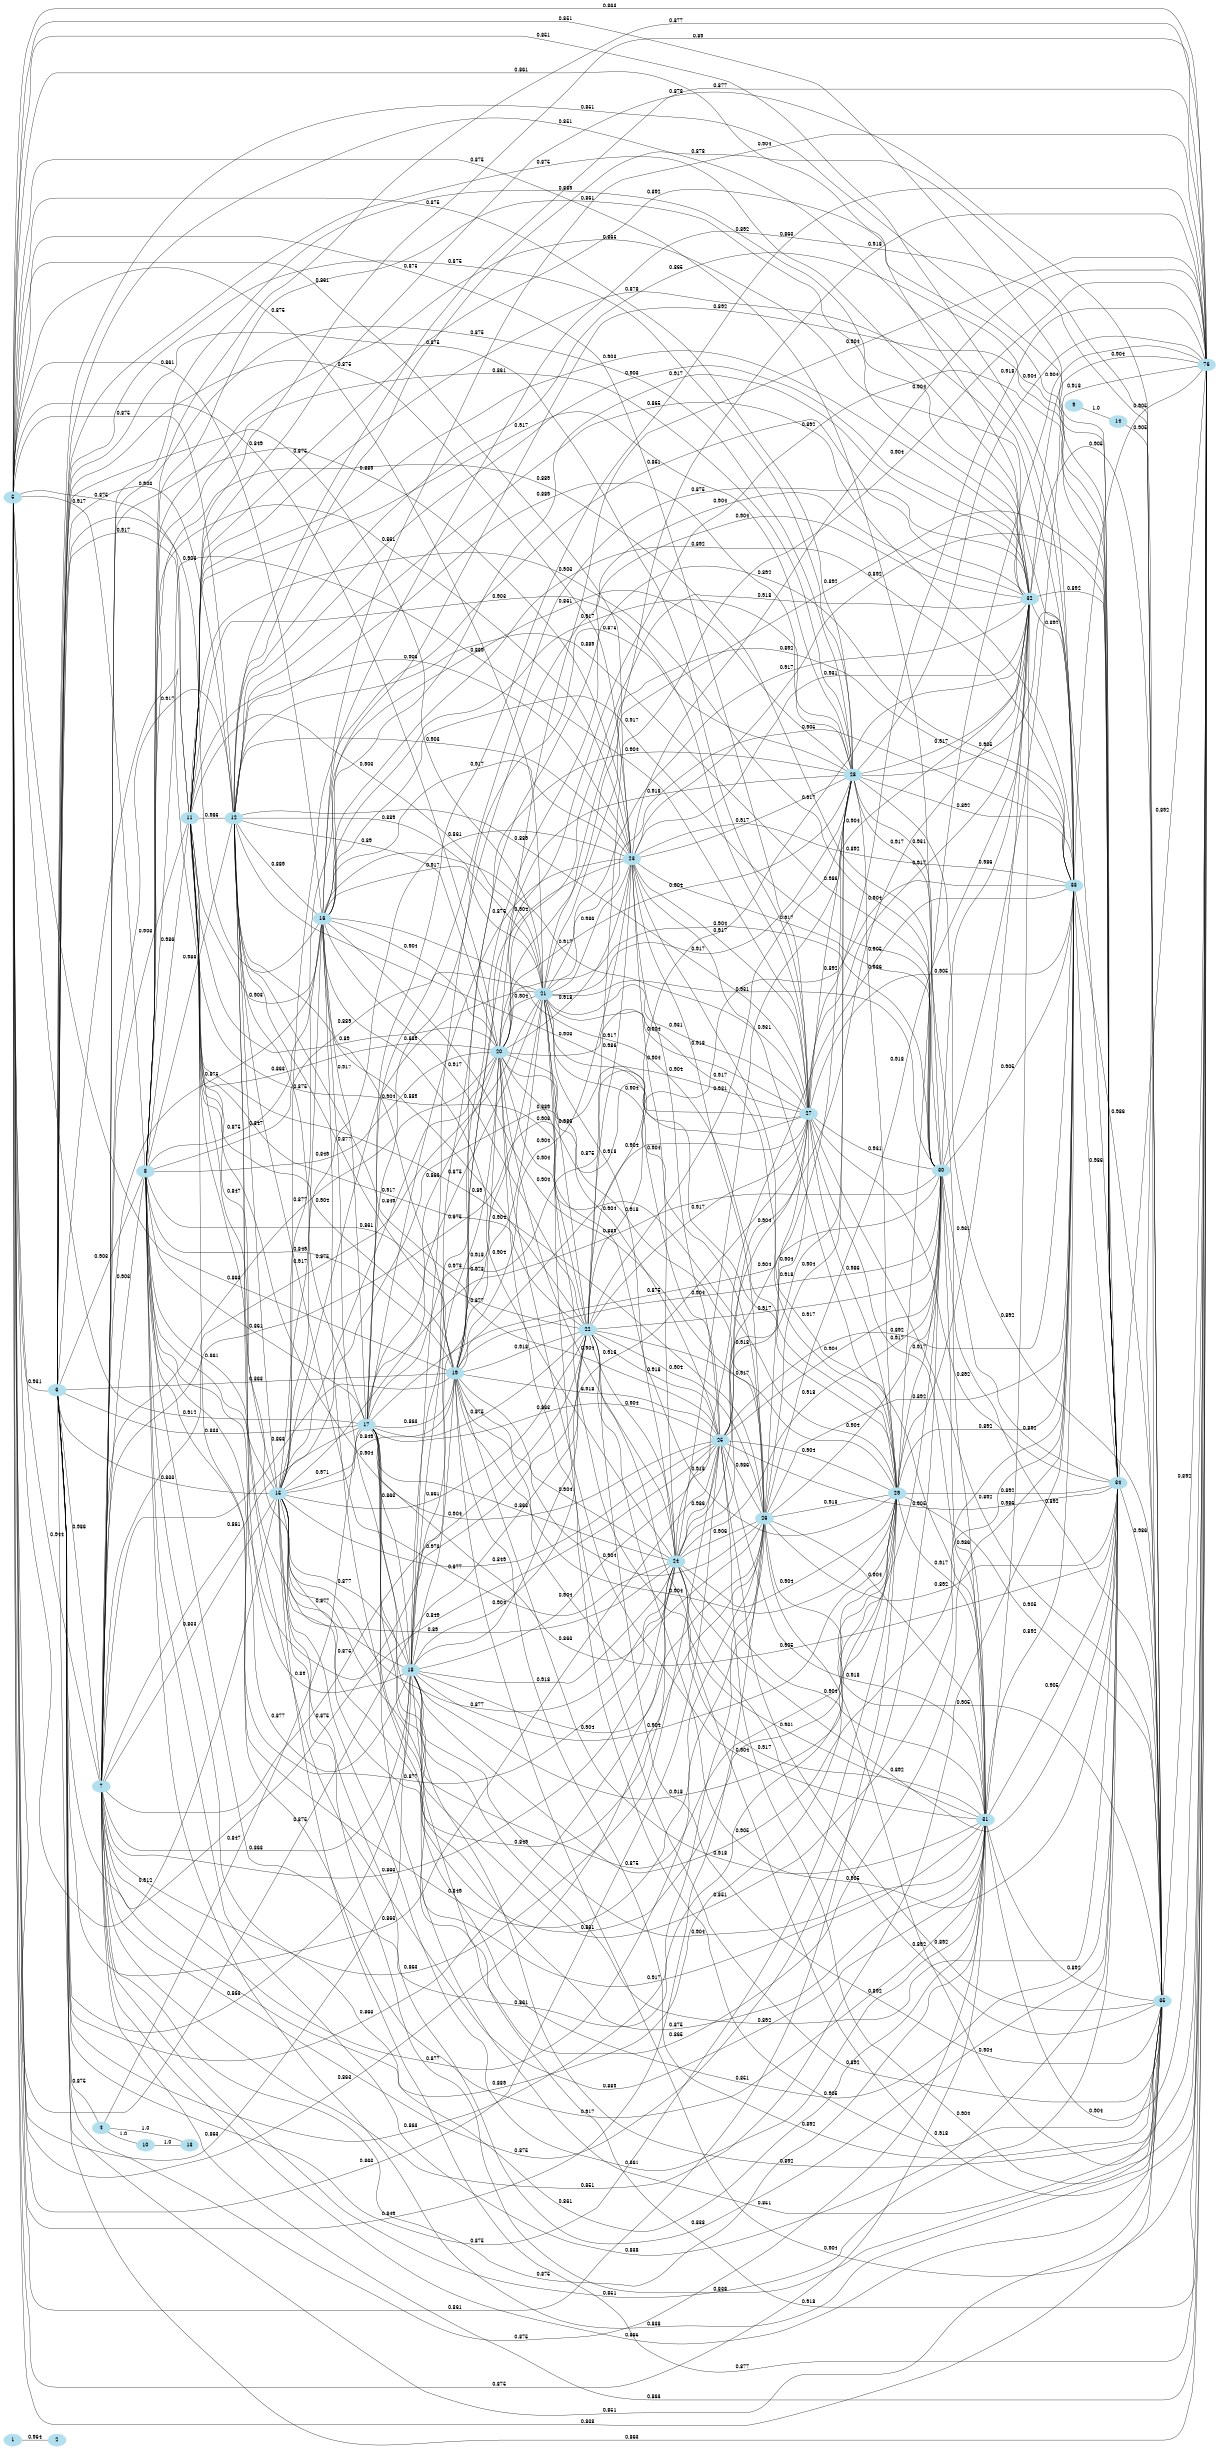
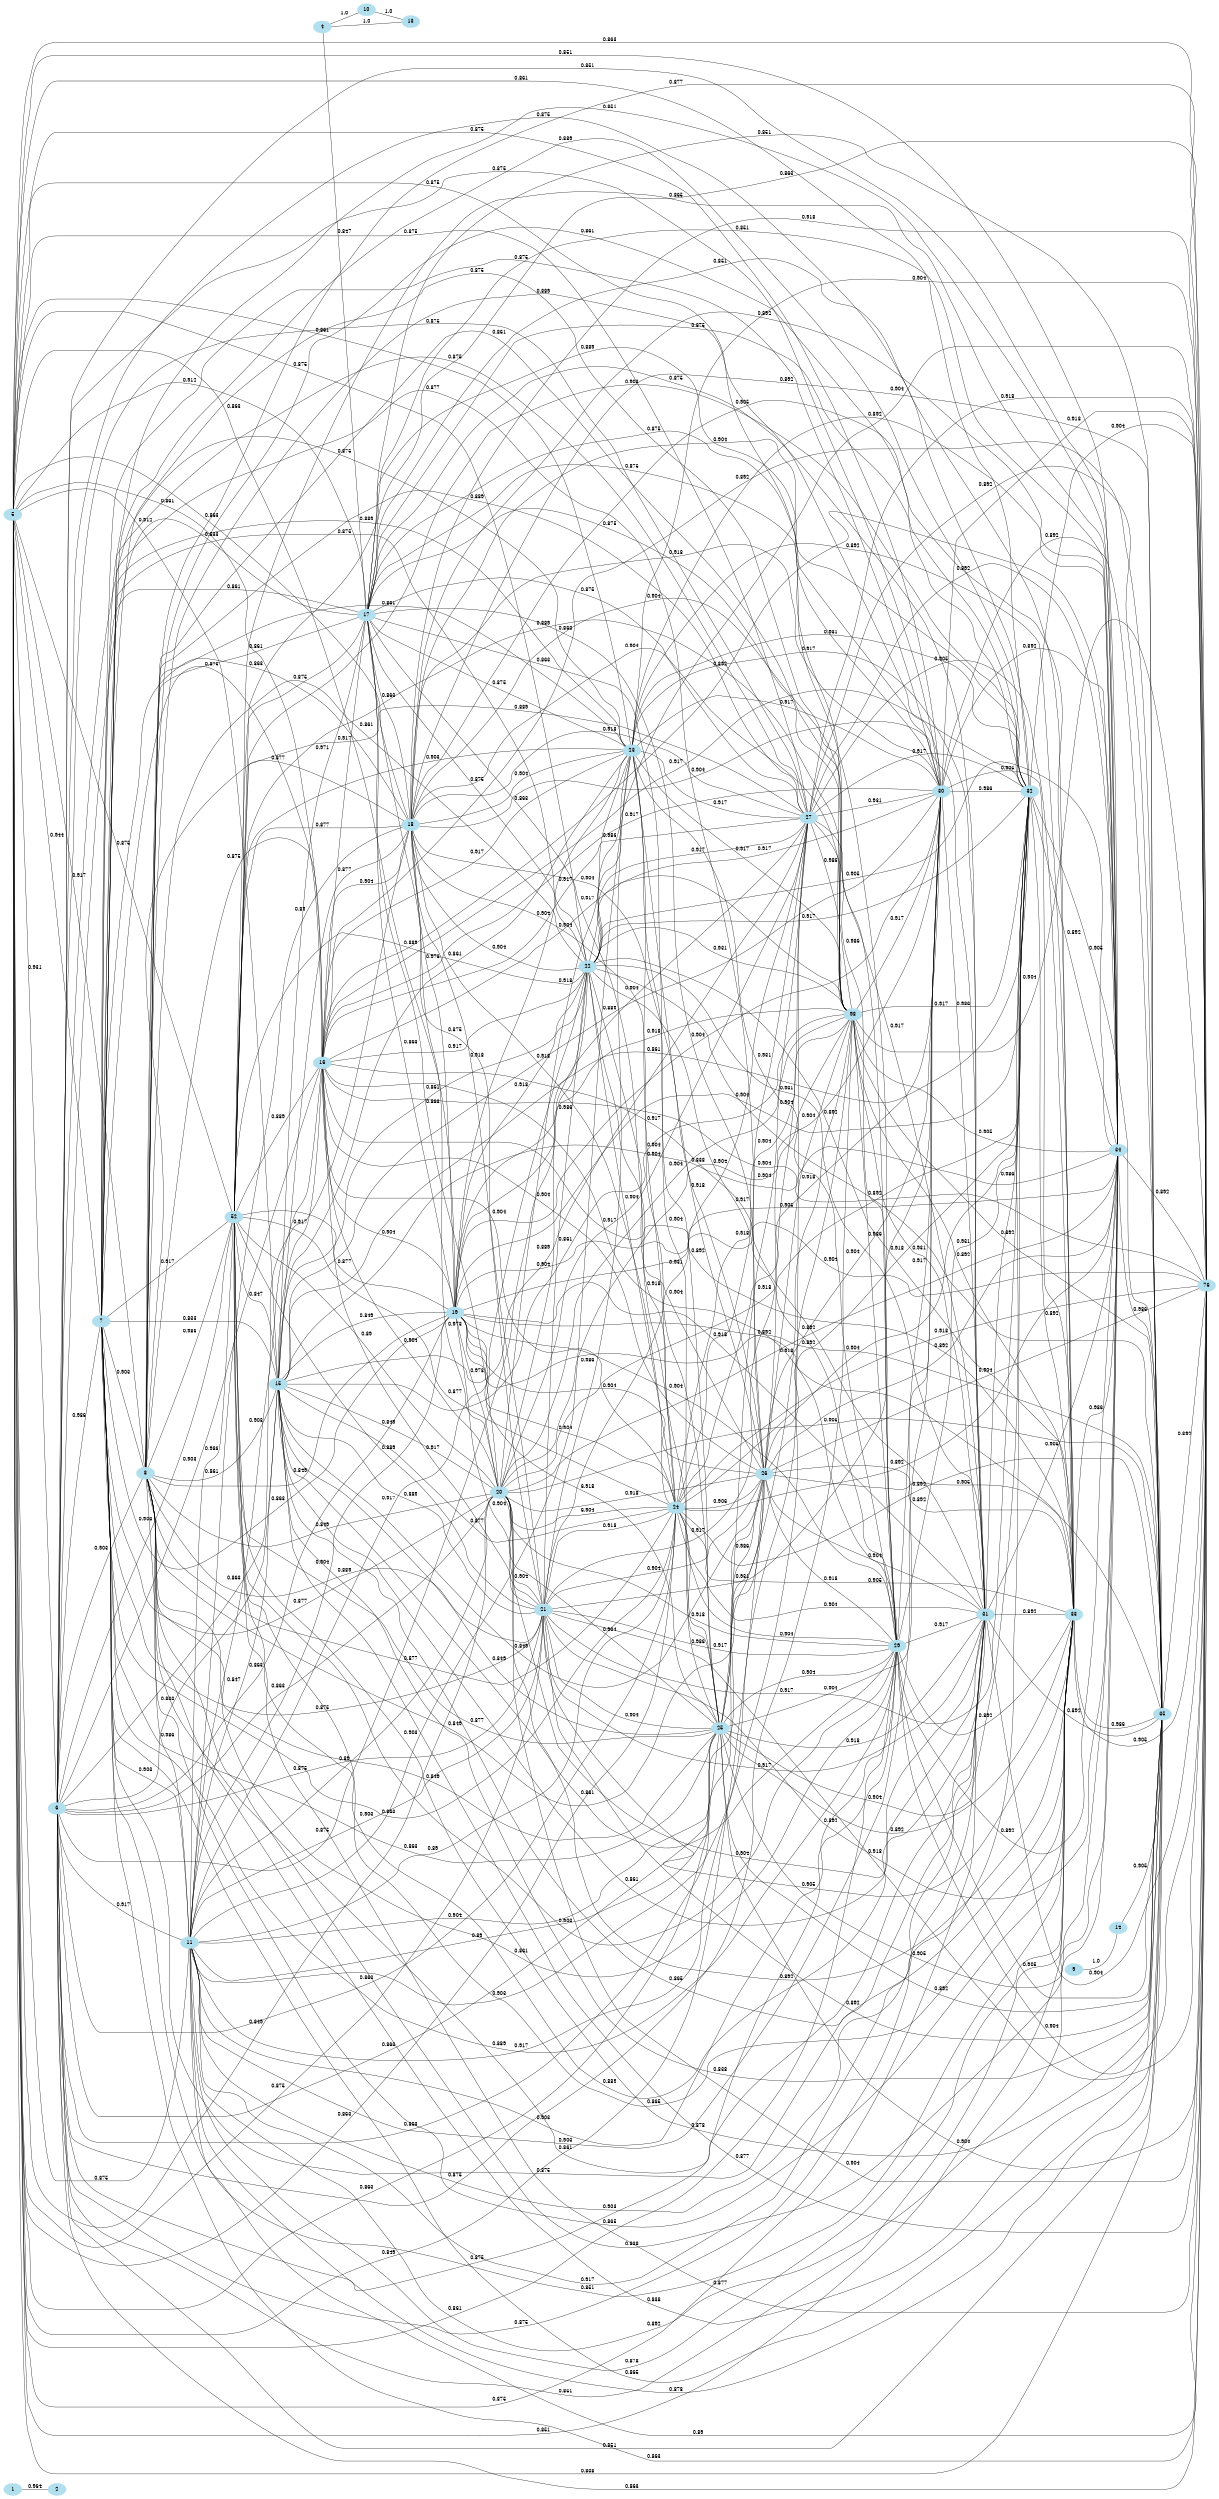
  graph {
    rankdir=LR
    node [color=lightblue2 style=filled]
    1
    2
    4
    10
    13
    17
    5
    6
    7
    8
    11
-   12
+   12 [label=52]
    15
    16
    18
    19
    20
    21
    22
    23
    24
    25
    26
    27
-   28
+   28 [label=98]
    29
    30
    31
    32
    33
    34
    35
    n33 [label=76]
    9
    14
    1 -- 2 [label=0.964]
    4 -- 10 [label=1.0]
    4 -- 13 [label=1.0]
    4 -- 17 [label=0.847]
    10 -- 13 [label=1.0]
    17 -- 18 [label=0.863]
    17 -- 19 [label=0.863]
    17 -- 20 [label=0.863]
    17 -- 21 [label=0.875]
    17 -- 22 [label=0.875]
    17 -- 23 [label=0.875]
    17 -- 24 [label=0.863]
    17 -- 25 [label=0.863]
    17 -- 26 [label=0.863]
    17 -- 27 [label=0.875]
    17 -- 28 [label=0.875]
    17 -- 29 [label=0.875]
    17 -- 30 [label=0.875]
    17 -- 31 [label=0.875]
    17 -- 32 [label=0.875]
    17 -- 33 [label=0.851]
    17 -- 34 [label=0.851]
    17 -- 35 [label=0.851]
    17 -- n33 [label=0.863]
    5 -- 17 [label=0.912]
    5 -- 6 [label=0.931]
    5 -- 7 [label=0.944]
    5 -- 8 [label=0.917]
    5 -- 11 [label=0.875]
    5 -- 12 [label=0.875]
    5 -- 15 [label=0.912]
    5 -- 16 [label=0.861]
    5 -- 18 [label=0.863]
    5 -- 19 [label=0.863]
    5 -- 20 [label=0.849]
    5 -- 21 [label=0.875]
    5 -- 22 [label=0.875]
    5 -- 23 [label=0.861]
    5 -- 24 [label=0.863]
    5 -- 25 [label=0.863]
    5 -- 26 [label=0.849]
    5 -- 27 [label=0.875]
    5 -- 28 [label=0.875]
    5 -- 29 [label=0.861]
    5 -- 30 [label=0.875]
    5 -- 31 [label=0.875]
    5 -- 32 [label=0.861]
    5 -- 33 [label=0.851]
    5 -- 34 [label=0.851]
    5 -- 35 [label=0.838]
    5 -- n33 [label=0.863]
    6 -- 17 [label=0.833]
    6 -- 7 [label=0.986]
    6 -- 8 [label=0.903]
    6 -- 11 [label=0.917]
    6 -- 12 [label=0.903]
    6 -- 15 [label=0.833]
    6 -- 16 [label=0.903]
    6 -- 18 [label=0.863]
    6 -- 19 [label=0.863]
    6 -- 20 [label=0.863]
    6 -- 21 [label=0.875]
    6 -- 22 [label=0.875]
    6 -- 23 [label=0.875]
    6 -- 24 [label=0.863]
    6 -- 25 [label=0.863]
    6 -- 26 [label=0.863]
    6 -- 27 [label=0.875]
    6 -- 28 [label=0.875]
    6 -- 29 [label=0.875]
-   6 -- 4 [label=0.875]
+   6 -- 30 [label=0.875]
    6 -- 31 [label=0.875]
    6 -- 32 [label=0.875]
    6 -- 33 [label=0.851]
    6 -- 34 [label=0.851]
    6 -- 35 [label=0.851]
    6 -- n33 [label=0.863]
    7 -- 17 [label=0.861]
    7 -- 8 [label=0.903]
    7 -- 11 [label=0.903]
    7 -- 12 [label=0.917]
    7 -- 15 [label=0.833]
    7 -- 16 [label=0.875]
    7 -- 18 [label=0.863]
    7 -- 19 [label=0.863]
    7 -- 20 [label=0.877]
    7 -- 21 [label=0.875]
    7 -- 22 [label=0.875]
    7 -- 23 [label=0.889]
    7 -- 24 [label=0.863]
    7 -- 25 [label=0.863]
    7 -- 26 [label=0.877]
    7 -- 27 [label=0.875]
    7 -- 28 [label=0.875]
    7 -- 29 [label=0.889]
    7 -- 30 [label=0.875]
    7 -- 31 [label=0.875]
    7 -- 32 [label=0.889]
    7 -- 33 [label=0.851]
    7 -- 34 [label=0.851]
    7 -- 35 [label=0.865]
    7 -- n33 [label=0.863]
    8 -- 17 [label=0.861]
    8 -- 11 [label=0.986]
    8 -- 12 [label=0.986]
    8 -- 15 [label=0.861]
    8 -- 16 [label=0.875]
    8 -- 18 [label=0.877]
    8 -- 19 [label=0.849]
    8 -- 20 [label=0.849]
    8 -- 21 [label=0.889]
    8 -- 22 [label=0.861]
    8 -- 23 [label=0.861]
    8 -- 24 [label=0.877]
    8 -- 25 [label=0.849]
    8 -- 26 [label=0.849]
    8 -- 27 [label=0.889]
    8 -- 28 [label=0.861]
    8 -- 29 [label=0.861]
    8 -- 30 [label=0.889]
    8 -- 31 [label=0.861]
    8 -- 32 [label=0.861]
    8 -- 33 [label=0.865]
    8 -- 34 [label=0.838]
    8 -- 35 [label=0.838]
    8 -- n33 [label=0.877]
    11 -- 12 [label=0.986]
    11 -- 15 [label=0.847]
    11 -- 16 [label=0.903]
    11 -- 18 [label=0.89]
    11 -- 19 [label=0.904]
    11 -- 20 [label=0.89]
    11 -- 21 [label=0.903]
    11 -- 22 [label=0.917]
    11 -- 23 [label=0.903]
    11 -- 24 [label=0.89]
    11 -- 25 [label=0.904]
    11 -- 26 [label=0.89]
    11 -- 27 [label=0.903]
    11 -- 28 [label=0.917]
    11 -- 29 [label=0.903]
    11 -- 30 [label=0.903]
    11 -- 31 [label=0.917]
    11 -- 32 [label=0.903]
    11 -- 33 [label=0.878]
    11 -- 34 [label=0.892]
    11 -- 35 [label=0.878]
    11 -- n33 [label=0.89]
    12 -- 17 [label=0.875]
    12 -- 15 [label=0.847]
    12 -- 16 [label=0.889]
    12 -- 18 [label=0.877]
    12 -- 19 [label=0.877]
    12 -- 20 [label=0.89]
    12 -- 21 [label=0.889]
    12 -- 22 [label=0.889]
    12 -- 23 [label=0.903]
    12 -- 24 [label=0.877]
    12 -- 25 [label=0.877]
    12 -- 27 [label=0.889]
    12 -- 28 [label=0.889]
    12 -- 29 [label=0.903]
    12 -- 30 [label=0.889]
    12 -- 31 [label=0.889]
    12 -- 32 [label=0.903]
    12 -- 33 [label=0.865]
    12 -- 34 [label=0.865]
    12 -- 35 [label=0.878]
    12 -- n33 [label=0.877]
    15 -- 17 [label=0.971]
    15 -- 16 [label=0.917]
    15 -- 18 [label=0.877]
    15 -- 19 [label=0.849]
    15 -- 20 [label=0.849]
    15 -- 21 [label=0.889]
    15 -- 22 [label=0.861]
    15 -- 23 [label=0.861]
    15 -- 24 [label=0.877]
    15 -- 25 [label=0.849]
    15 -- 26 [label=0.849]
    15 -- 27 [label=0.889]
    15 -- 28 [label=0.861]
    15 -- 29 [label=0.861]
    15 -- 30 [label=0.889]
    15 -- 31 [label=0.861]
    15 -- 32 [label=0.861]
    15 -- 33 [label=0.865]
    15 -- 34 [label=0.838]
    15 -- 35 [label=0.838]
    15 -- n33 [label=0.877]
    16 -- 17 [label=0.917]
    16 -- 18 [label=0.904]
    16 -- 19 [label=0.904]
    16 -- 20 [label=0.904]
    16 -- 21 [label=0.917]
    16 -- 22 [label=0.917]
    16 -- 23 [label=0.917]
    16 -- 24 [label=0.904]
    16 -- 26 [label=0.904]
    16 -- 27 [label=0.917]
    16 -- 28 [label=0.917]
    16 -- 29 [label=0.917]
    16 -- 30 [label=0.917]
    16 -- 31 [label=0.917]
    16 -- 32 [label=0.917]
    16 -- 33 [label=0.892]
    16 -- 34 [label=0.892]
    16 -- 35 [label=0.892]
    16 -- n33 [label=0.904]
    18 -- 19 [label=0.973]
    18 -- 20 [label=0.973]
    18 -- 21 [label=0.918]
    18 -- 22 [label=0.904]
    18 -- 23 [label=0.904]
    18 -- 24 [label=0.918]
    18 -- 25 [label=0.904]
    18 -- 26 [label=0.904]
    18 -- 27 [label=0.918]
    18 -- 28 [label=0.904]
    18 -- 29 [label=0.904]
    18 -- 30 [label=0.918]
    18 -- 31 [label=0.904]
    18 -- 32 [label=0.904]
    18 -- 33 [label=0.905]
    18 -- 34 [label=0.892]
    18 -- 35 [label=0.892]
    18 -- n33 [label=0.918]
    19 -- 20 [label=0.973]
    19 -- 21 [label=0.904]
    19 -- 22 [label=0.918]
    19 -- 23 [label=0.904]
    19 -- 24 [label=0.904]
    19 -- 25 [label=6.918]
    19 -- 26 [label=0.904]
    19 -- 27 [label=0.904]
    19 -- 28 [label=0.918]
    19 -- 29 [label=0.904]
    19 -- 30 [label=0.904]
    19 -- 31 [label=0.918]
    19 -- 32 [label=0.904]
    19 -- 33 [label=0.892]
    19 -- 34 [label=0.905]
    19 -- 35 [label=0.892]
    19 -- n33 [label=0.904]
    20 -- 21 [label=0.904]
    20 -- 22 [label=0.904]
    20 -- 23 [label=0.918]
-   20 -- 24 [label=0.904]
+   20 -- 24 [label=6.904]
    20 -- 25 [label=0.904]
    20 -- 26 [label=0.918]
    20 -- 27 [label=0.904]
    20 -- 28 [label=0.904]
    20 -- 29 [label=0.918]
    20 -- 30 [label=0.904]
    20 -- 31 [label=0.904]
    20 -- 32 [label=0.918]
    20 -- 33 [label=0.892]
    20 -- 34 [label=0.892]
    20 -- 35 [label=0.905]
    20 -- n33 [label=0.904]
    21 -- 22 [label=0.986]
    21 -- 23 [label=0.986]
    21 -- 24 [label=0.918]
    21 -- 25 [label=0.904]
    21 -- 26 [label=0.904]
    21 -- 27 [label=0.931]
    21 -- 28 [label=0.917]
    21 -- 29 [label=0.917]
    21 -- 30 [label=0.931]
    21 -- 31 [label=0.917]
    21 -- 32 [label=0.917]
    21 -- 33 [label=0.905]
    21 -- 34 [label=0.892]
    21 -- 35 [label=0.892]
    21 -- n33 [label=0.918]
    22 -- 23 [label=0.986]
    22 -- 24 [label=0.904]
    22 -- 25 [label=0.918]
    22 -- 26 [label=0.904]
    22 -- 27 [label=0.917]
    22 -- 28 [label=0.931]
    22 -- 29 [label=0.917]
    22 -- 30 [label=0.917]
    22 -- 31 [label=0.931]
    22 -- 32 [label=0.917]
    22 -- 33 [label=0.892]
    22 -- 34 [label=0.905]
    22 -- 35 [label=0.892]
    22 -- n33 [label=0.904]
    23 -- 24 [label=0.904]
    23 -- 25 [label=0.904]
    23 -- 26 [label=0.918]
    23 -- 27 [label=0.917]
    23 -- 28 [label=0.917]
    23 -- 29 [label=0.931]
    23 -- 30 [label=0.917]
    23 -- 31 [label=0.917]
    23 -- 32 [label=0.931]
    23 -- 33 [label=0.892]
    23 -- 34 [label=0.892]
    23 -- n33 [label=0.904]
    24 -- 25 [label=0.986]
    24 -- 26 [label=0.906]
    24 -- 27 [label=0.918]
    24 -- 28 [label=0.904]
    24 -- 29 [label=0.904]
    24 -- 30 [label=0.918]
    24 -- 31 [label=0.904]
    24 -- 32 [label=0.904]
    24 -- 33 [label=0.905]
    24 -- 34 [label=0.892]
    24 -- 35 [label=0.892]
    24 -- n33 [label=0.918]
    25 -- 26 [label=0.986]
    25 -- 27 [label=0.904]
    25 -- 28 [label=0.918]
    25 -- 29 [label=0.904]
    25 -- 30 [label=0.904]
    25 -- 31 [label=0.918]
    25 -- 32 [label=0.904]
    25 -- 33 [label=0.892]
    25 -- 34 [label=0.905]
    25 -- 35 [label=0.892]
    25 -- n33 [label=0.904]
    26 -- 27 [label=0.904]
    26 -- 28 [label=0.904]
    26 -- 29 [label=0.918]
    26 -- 30 [label=0.904]
    26 -- 31 [label=0.904]
    26 -- 32 [label=0.918]
    26 -- 33 [label=0.892]
    26 -- 34 [label=0.892]
    26 -- 35 [label=0.905]
    26 -- n33 [label=0.904]
    27 -- 28 [label=0.986]
    27 -- 29 [label=0.986]
    27 -- 30 [label=0.931]
    27 -- 31 [label=0.917]
    27 -- 32 [label=0.917]
    27 -- 33 [label=0.905]
    27 -- 34 [label=0.892]
    27 -- 35 [label=0.892]
    27 -- n33 [label=0.918]
    28 -- 29 [label=0.986]
    28 -- 30 [label=0.917]
    28 -- 31 [label=0.931]
    28 -- 32 [label=0.917]
    28 -- 33 [label=0.892]
    28 -- 34 [label=0.905]
    28 -- 35 [label=0.892]
    28 -- n33 [label=0.904]
    29 -- 30 [label=0.917]
    29 -- 31 [label=0.917]
    29 -- 32 [label=0.931]
    29 -- 33 [label=0.892]
    29 -- 34 [label=0.892]
    29 -- 35 [label=0.905]
    29 -- n33 [label=0.904]
    30 -- 31 [label=0.986]
    30 -- 32 [label=0.986]
    30 -- 33 [label=0.905]
    30 -- 34 [label=0.892]
    30 -- 35 [label=0.892]
    30 -- n33 [label=0.918]
    31 -- 32 [label=0.986]
    31 -- 33 [label=0.892]
    31 -- 34 [label=0.905]
    31 -- 35 [label=0.892]
    31 -- n33 [label=0.904]
    32 -- 33 [label=0.892]
    32 -- 34 [label=0.892]
    32 -- 35 [label=0.905]
    32 -- n33 [label=0.904]
    33 -- 34 [label=0.986]
    33 -- 35 [label=0.986]
    33 -- n33 [label=0.905]
    34 -- 35 [label=0.986]
    34 -- n33 [label=0.892]
    35 -- n33 [label=0.892]
    9 -- 14 [label=1.0]
    14 -- 35 [label=0.905]
  }
